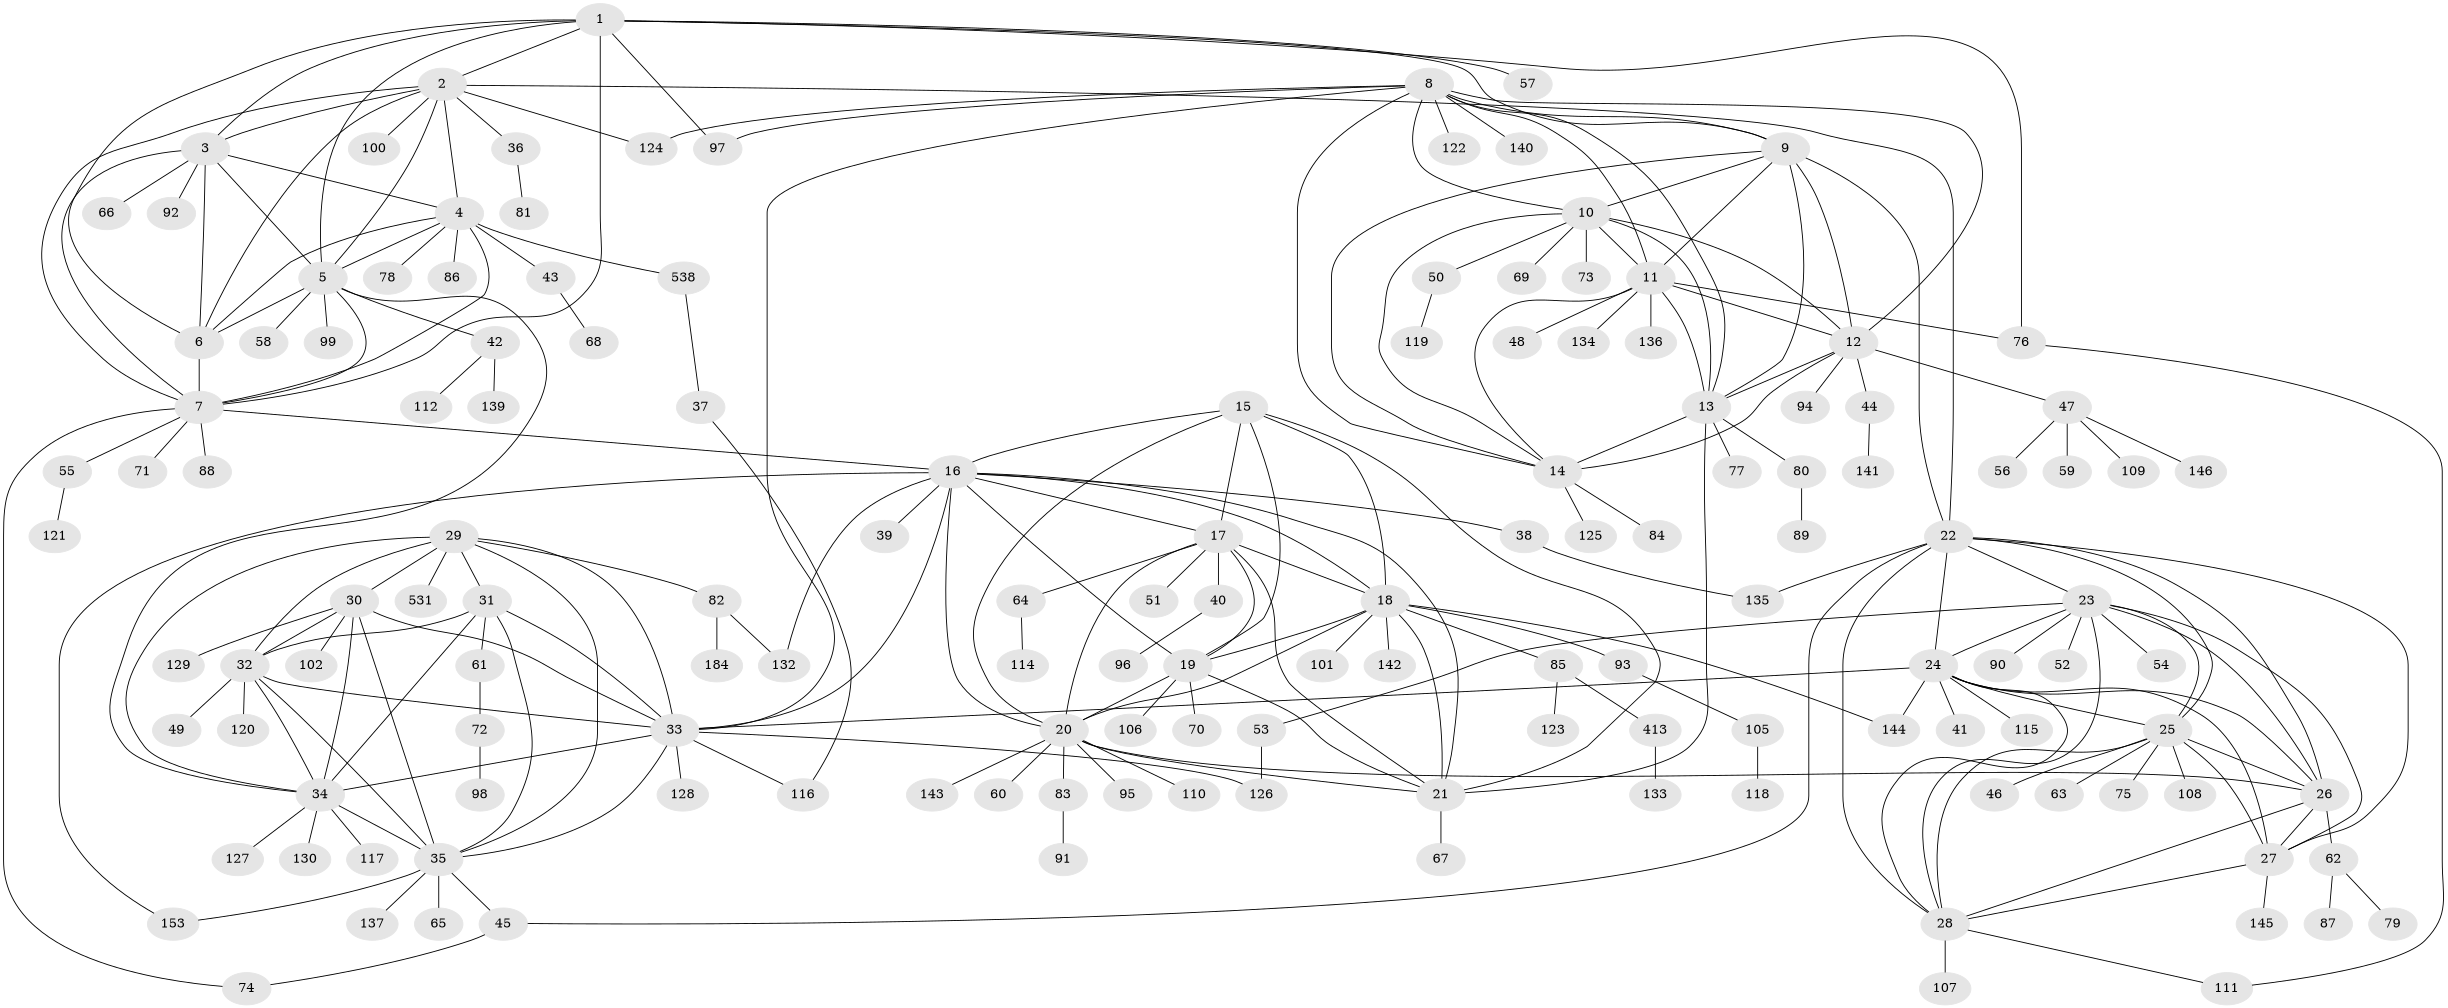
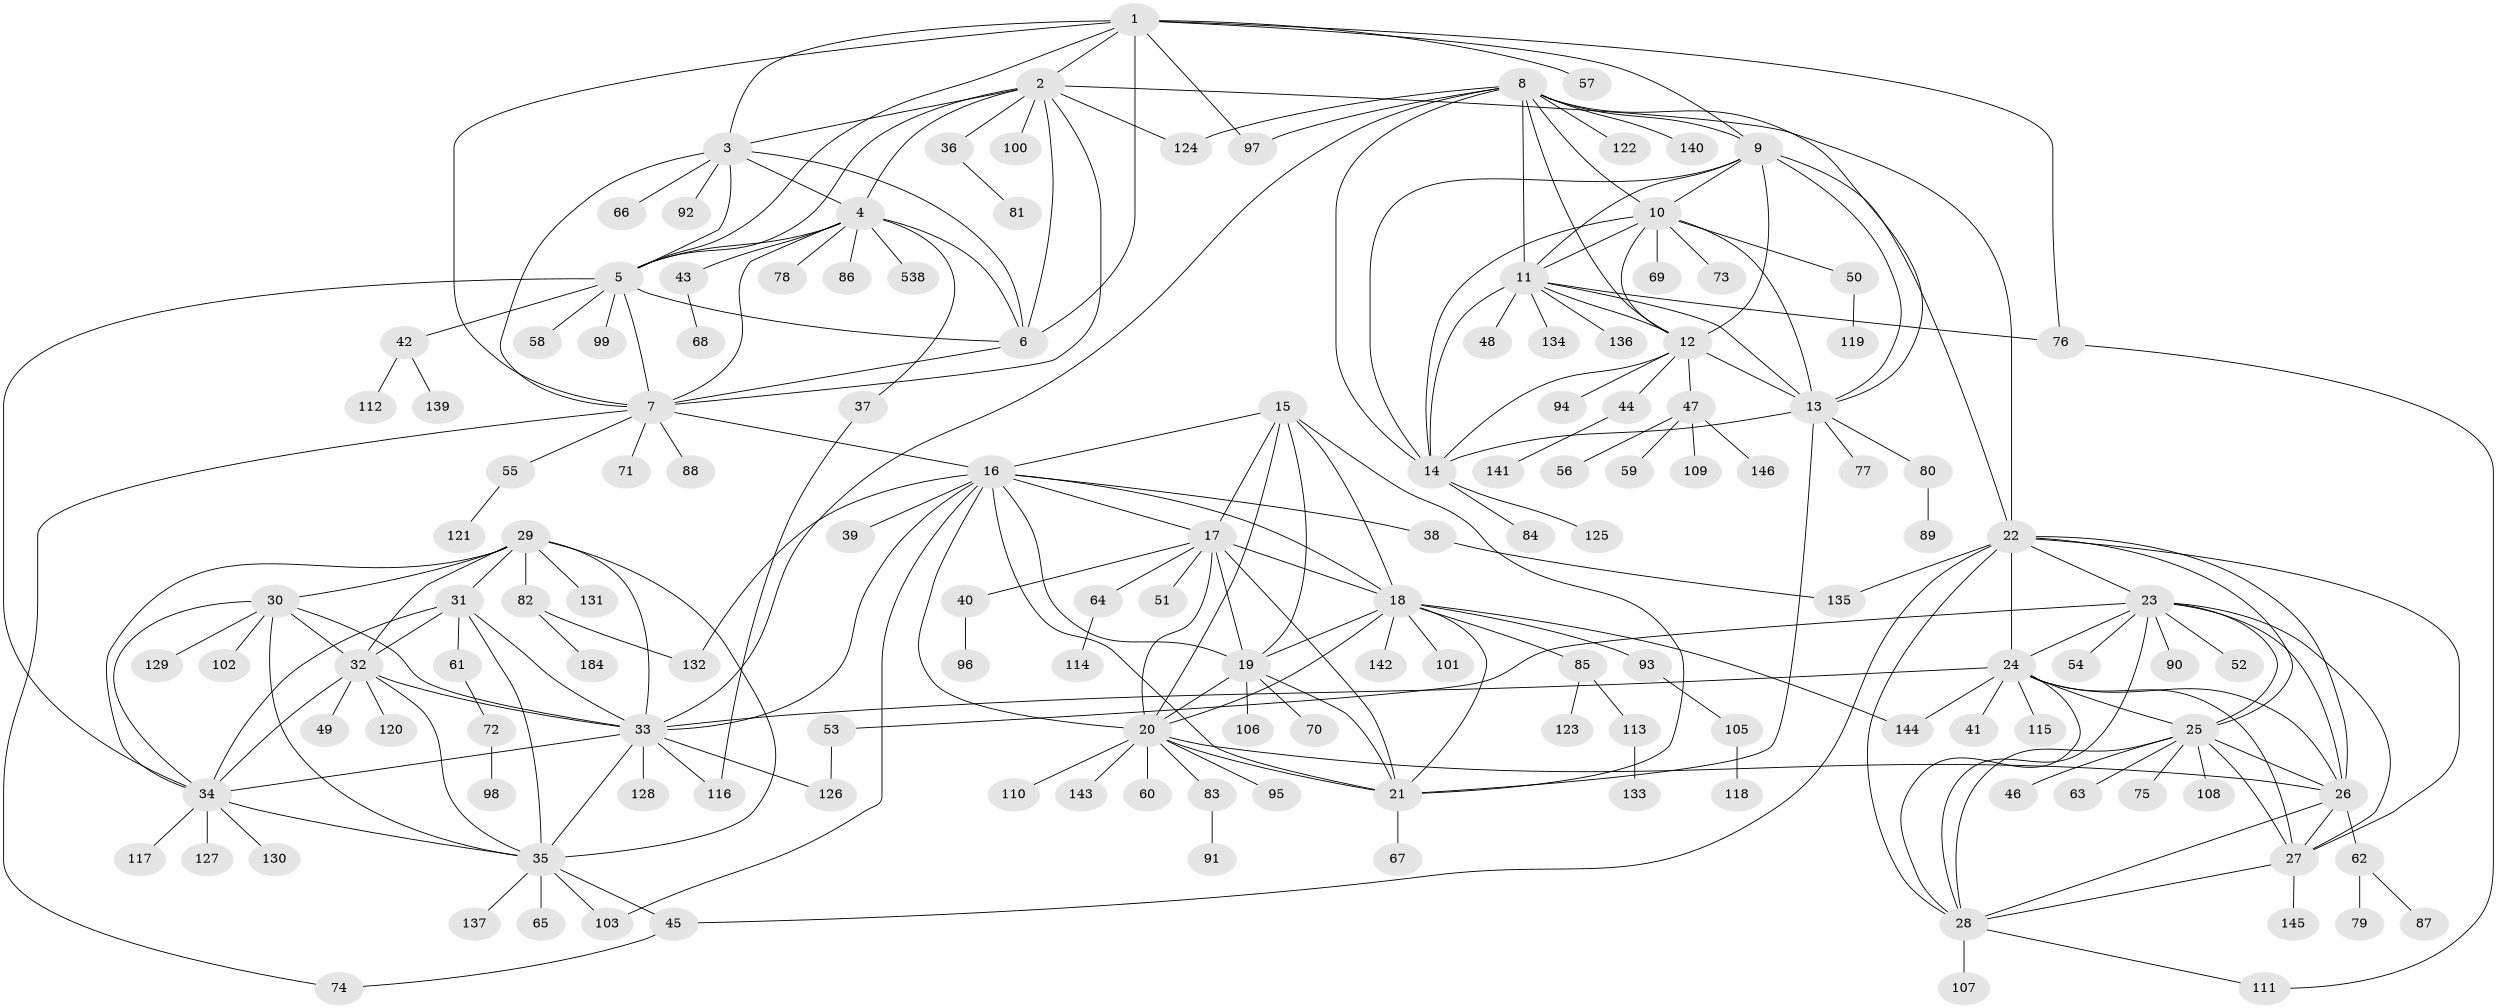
  graph {
    node [color=gray90 style=filled]
    1
    2
    3
    5
    6
    7
    9
    57
    76
    97
    4
    22
    36
    100
    124
    66
    92
    37
    43
    78
    86
    n22 [label=538]
    34
    42
    58
    99
    16
    55
    71
    74
    88
    10
    11
    12
    13
    14
    111
    26
    23
    24
    25
    27
    28
    45
    135
    81
    116
    68
    35
    117
    127
    130
    112
    139
    33
    21
    17
    18
    19
    20
    38
    39
-   103 [label=153]
+   103
    132
    121
    8
    122
    140
    50
    69
    73
    48
    134
    136
    44
    47
    94
    77
    80
    84
    125
    126
    128
    119
    141
    56
    59
    109
    146
    67
    89
    15
    40
    51
    64
    85
    93
    101
    142
    144
    70
    106
    60
    83
    95
    110
    143
    96
    114
-   113 [label=413]
+   113
    123
    105
    62
    91
    52
    53
    54
    90
    41
    115
    46
    63
    75
    108
    145
    107
    79
    87
    29
    30
    31
    32
    82
-   131 [label=531]
+   131
    102
    129
    61
    49
    120
    65
    137
    n142 [label=184]
    72
    98
    133
    118
    1 -- 2
    1 -- 3
    1 -- 5
    1 -- 6
    1 -- 7
    1 -- 9
    1 -- 57
    1 -- 76
    1 -- 97
    2 -- 3
    2 -- 5
    2 -- 6
    2 -- 7
    2 -- 4
    2 -- 22
    2 -- 36
    2 -- 100
    2 -- 124
    3 -- 5
    3 -- 6
    3 -- 7
    3 -- 4
    3 -- 66
    3 -- 92
    5 -- 6
    5 -- 7
    5 -- 34
    5 -- 42
    5 -- 58
    5 -- 99
    6 -- 7
    7 -- 16
    7 -- 55
    7 -- 71
    7 -- 74
    7 -- 88
    9 -- 22
    9 -- 10
    9 -- 11
    9 -- 12
    9 -- 13
    9 -- 14
    76 -- 111
    4 -- 5
    4 -- 6
    4 -- 7
-   n22 -- 37
+   4 -- 37
    4 -- 43
    4 -- 78
    4 -- 86
    4 -- n22
    22 -- 26
    22 -- 23
    22 -- 24
    22 -- 25
    22 -- 27
    22 -- 28
    22 -- 45
    22 -- 135
    36 -- 81
    37 -- 116
    43 -- 68
    34 -- 35
    34 -- 117
    34 -- 127
    34 -- 130
    42 -- 112
    42 -- 139
    16 -- 33
    16 -- 21
    16 -- 17
    16 -- 18
    16 -- 19
    16 -- 20
    16 -- 38
    16 -- 39
    16 -- 103
    16 -- 132
    55 -- 121
    10 -- 11
    10 -- 12
    10 -- 13
    10 -- 14
    10 -- 50
    10 -- 69
    10 -- 73
    11 -- 76
    11 -- 12
    11 -- 13
    11 -- 14
    11 -- 48
    11 -- 134
    11 -- 136
    12 -- 13
    12 -- 14
    12 -- 44
    12 -- 47
    12 -- 94
    13 -- 14
    13 -- 21
    13 -- 77
    13 -- 80
    14 -- 84
    14 -- 125
    26 -- 27
    26 -- 28
    26 -- 62
    23 -- 26
    23 -- 24
    23 -- 25
    23 -- 27
    23 -- 28
    23 -- 52
    23 -- 53
    23 -- 54
    23 -- 90
    24 -- 26
    24 -- 25
    24 -- 27
    24 -- 28
    24 -- 33
    24 -- 144
    24 -- 41
    24 -- 115
    25 -- 26
    25 -- 27
    25 -- 28
    25 -- 46
    25 -- 63
    25 -- 75
    25 -- 108
    27 -- 28
    27 -- 145
    28 -- 111
    28 -- 107
    45 -- 74
    35 -- 45
    35 -- 103
    35 -- 65
    35 -- 137
    33 -- 34
    33 -- 116
    33 -- 35
    33 -- 126
    33 -- 128
    21 -- 67
    17 -- 21
    17 -- 18
    17 -- 19
    17 -- 20
    17 -- 40
    17 -- 51
    17 -- 64
    18 -- 21
    18 -- 19
    18 -- 20
    18 -- 85
    18 -- 93
    18 -- 101
    18 -- 142
    18 -- 144
    19 -- 21
    19 -- 20
    19 -- 70
    19 -- 106
    20 -- 26
    20 -- 21
    20 -- 60
    20 -- 83
    20 -- 95
    20 -- 110
    20 -- 143
    38 -- 135
    8 -- 9
    8 -- 97
    8 -- 124
    8 -- 10
    8 -- 11
    8 -- 12
    8 -- 13
    8 -- 14
    8 -- 33
    8 -- 122
    8 -- 140
    50 -- 119
    44 -- 141
    47 -- 56
    47 -- 59
    47 -- 109
    47 -- 146
    80 -- 89
    15 -- 16
    15 -- 21
    15 -- 17
    15 -- 18
    15 -- 19
    15 -- 20
    40 -- 96
    64 -- 114
    85 -- 113
    85 -- 123
    93 -- 105
    83 -- 91
    113 -- 133
    105 -- 118
    62 -- 79
    62 -- 87
    53 -- 126
    29 -- 34
    29 -- 35
    29 -- 33
    29 -- 30
    29 -- 31
    29 -- 32
    29 -- 82
    29 -- 131
    30 -- 34
    30 -- 35
    30 -- 33
    30 -- 32
    30 -- 102
    30 -- 129
    31 -- 34
    31 -- 35
    31 -- 33
    31 -- 32
    31 -- 61
    32 -- 34
    32 -- 35
    32 -- 33
    32 -- 49
    32 -- 120
    82 -- 132
    82 -- n142
    61 -- 72
    72 -- 98
  }
